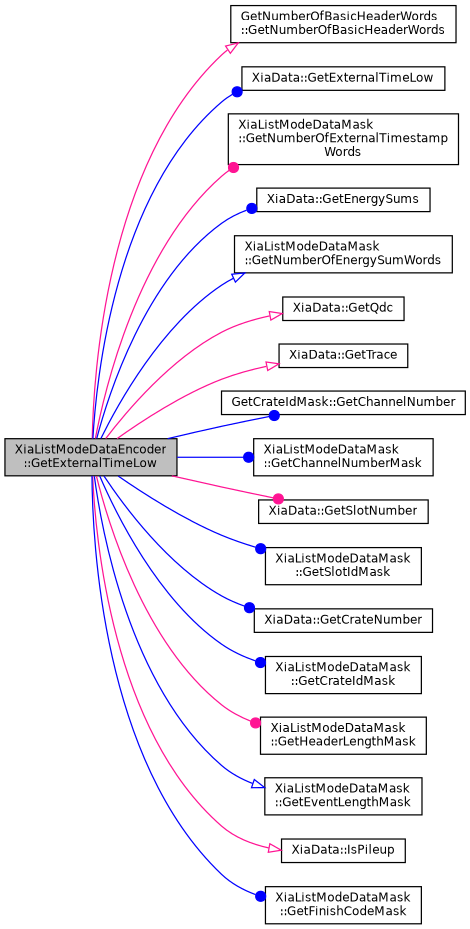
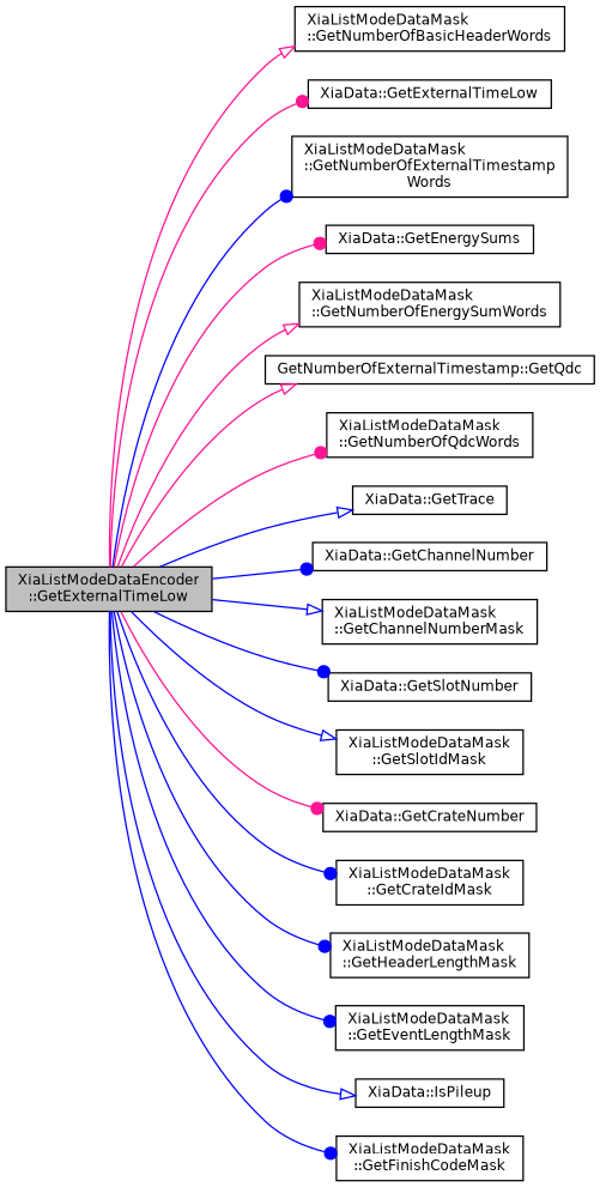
  digraph {
    rankdir=LR
    node [color=black fillcolor=white fontname=Helvetica fontsize=10 shape=record style=filled]
    edge [arrowhead=dot color=blue fontname=Helvetica fontsize=10 labelfontname=Helvetica labelfontsize=10 style=solid]
    n1 [fillcolor=grey75 fontcolor=black height=0.2 label="XiaListModeDataEncoder\l::GetExternalTimeLow" width=0.4]
-   n2 [height=0.2 label="GetNumberOfBasicHeaderWords\l::GetNumberOfBasicHeaderWords" width=0.4]
+   n2 [height=0.2 label="XiaListModeDataMask\l::GetNumberOfBasicHeaderWords" width=0.4]
    n3 [height=0.2 label="XiaData::GetExternalTimeLow" width=0.4]
    n4 [height=0.2 label="XiaListModeDataMask\l::GetNumberOfExternalTimestamp\lWords" width=0.4]
    n5 [height=0.2 label="XiaData::GetEnergySums" width=0.4]
    n6 [height=0.2 label="XiaListModeDataMask\l::GetNumberOfEnergySumWords" width=0.4]
-   n7 [height=0.2 label="XiaData::GetQdc" width=0.4]
+   n7 [height=0.2 label="GetNumberOfExternalTimestamp::GetQdc" width=0.4]
+   n8 [height=0.2 label="XiaListModeDataMask\l::GetNumberOfQdcWords" width=0.4]
    n9 [height=0.2 label="XiaData::GetTrace" width=0.4]
-   n10 [height=0.2 label="GetCrateIdMask::GetChannelNumber" width=0.4]
+   n10 [height=0.2 label="XiaData::GetChannelNumber" width=0.4]
    n11 [height=0.2 label="XiaListModeDataMask\l::GetChannelNumberMask" width=0.4]
    n12 [height=0.2 label="XiaData::GetSlotNumber" width=0.4]
    n13 [height=0.2 label="XiaListModeDataMask\l::GetSlotIdMask" width=0.4]
    n14 [height=0.2 label="XiaData::GetCrateNumber" width=0.4]
    n15 [height=0.2 label="XiaListModeDataMask\l::GetCrateIdMask" width=0.4]
    n16 [height=0.2 label="XiaListModeDataMask\l::GetHeaderLengthMask" width=0.4]
    n17 [height=0.2 label="XiaListModeDataMask\l::GetEventLengthMask" width=0.4]
    n18 [height=0.2 label="XiaData::IsPileup" width=0.4]
    n19 [height=0.2 label="XiaListModeDataMask\l::GetFinishCodeMask" width=0.4]
    n1 -> n2 [arrowhead=onormal color=deeppink]
-   n1 -> n3
-   n1 -> n4 [color=deeppink]
-   n1 -> n5
-   n1 -> n6 [arrowhead=onormal]
+   n1 -> n3 [color=deeppink]
+   n1 -> n4
+   n1 -> n5 [color=deeppink]
+   n1 -> n6 [arrowhead=onormal color=deeppink]
    n1 -> n7 [arrowhead=onormal color=deeppink]
-   n1 -> n9 [arrowhead=onormal color=deeppink]
+   n1 -> n8 [color=deeppink]
+   n1 -> n9 [arrowhead=onormal]
    n1 -> n10
-   n1 -> n11
-   n1 -> n12 [color=deeppink]
-   n1 -> n13
-   n1 -> n14
+   n1 -> n11 [arrowhead=onormal]
+   n1 -> n12
+   n1 -> n13 [arrowhead=onormal]
+   n1 -> n14 [color=deeppink]
    n1 -> n15
-   n1 -> n16 [color=deeppink]
-   n1 -> n17 [arrowhead=onormal]
-   n1 -> n18 [arrowhead=onormal color=deeppink]
+   n1 -> n16
+   n1 -> n17
+   n1 -> n18 [arrowhead=onormal]
    n1 -> n19
  }
